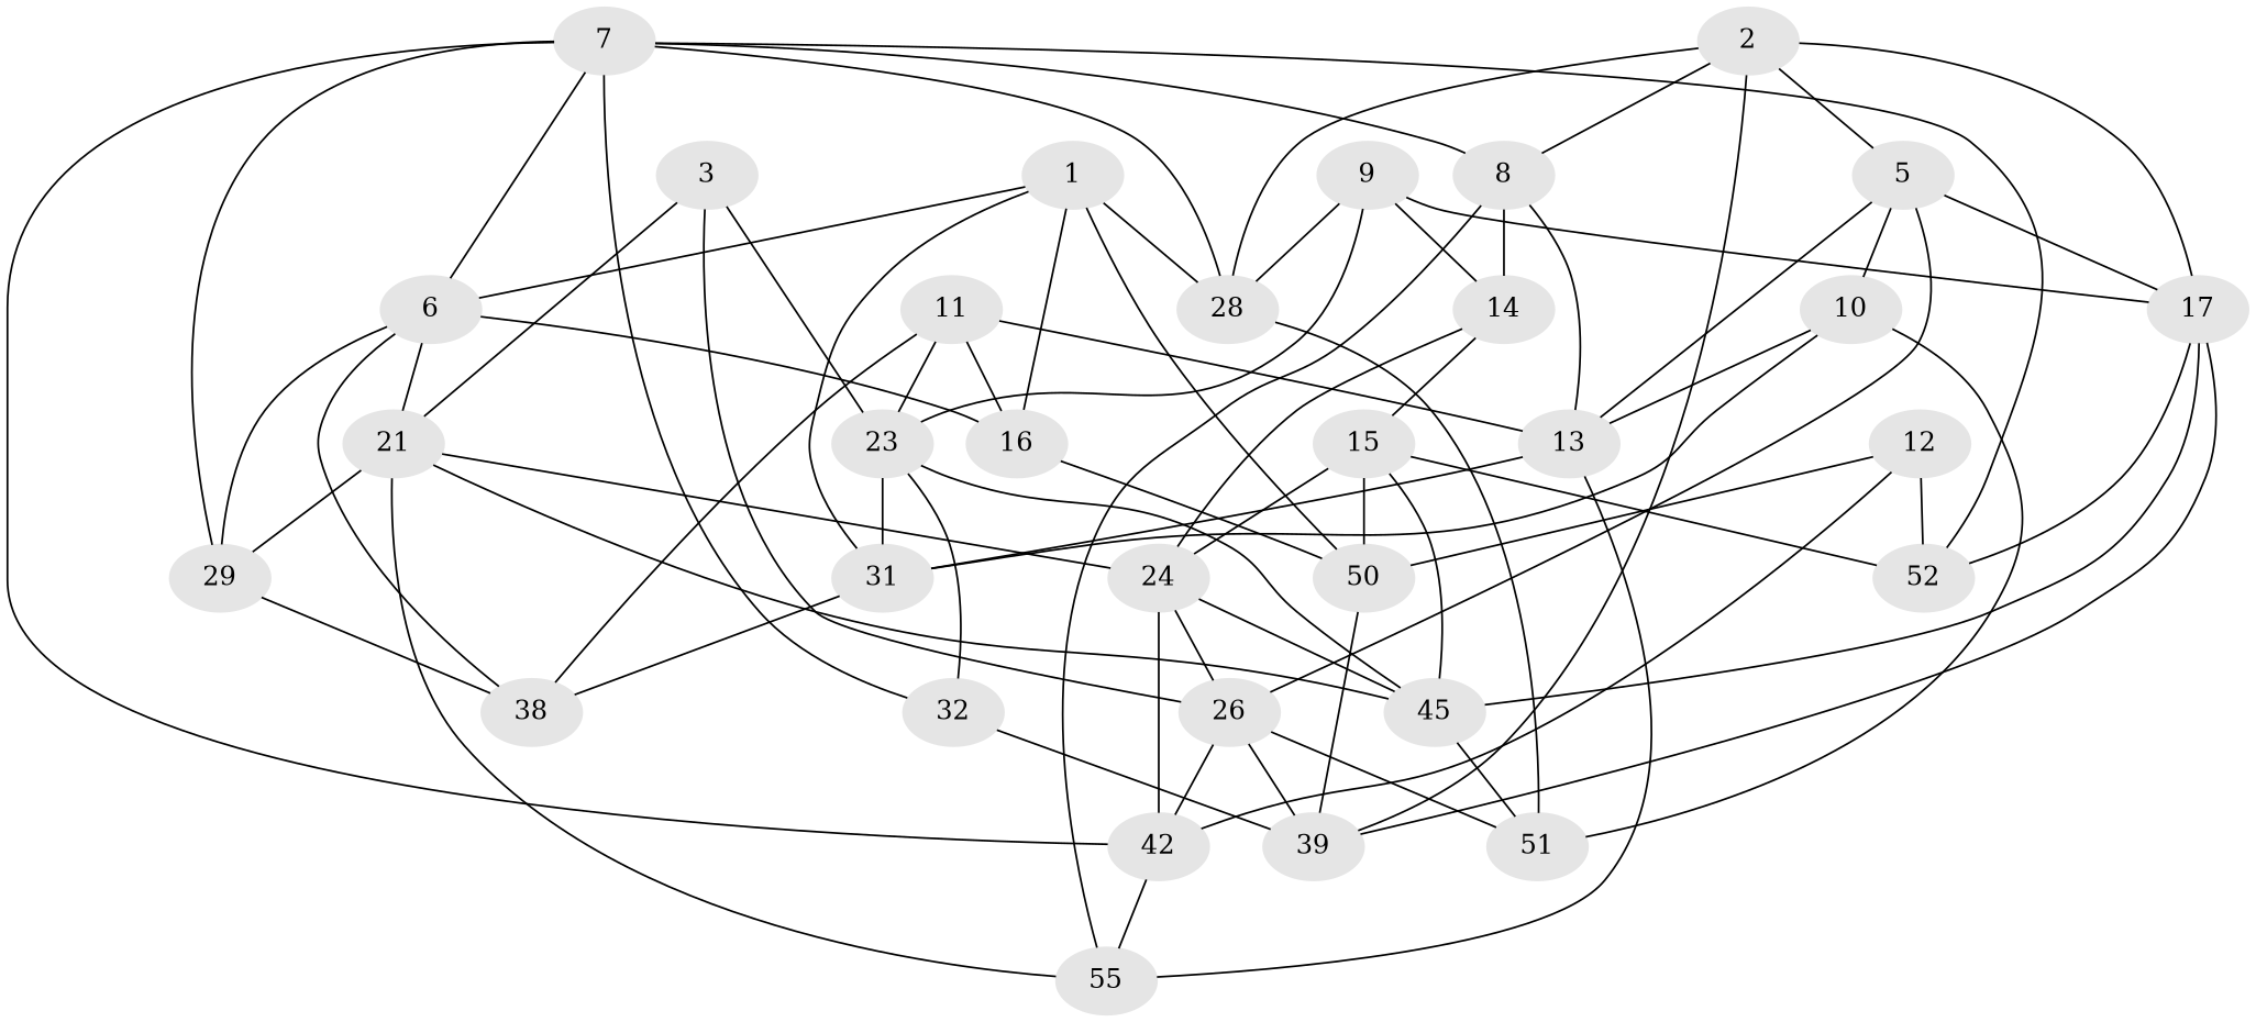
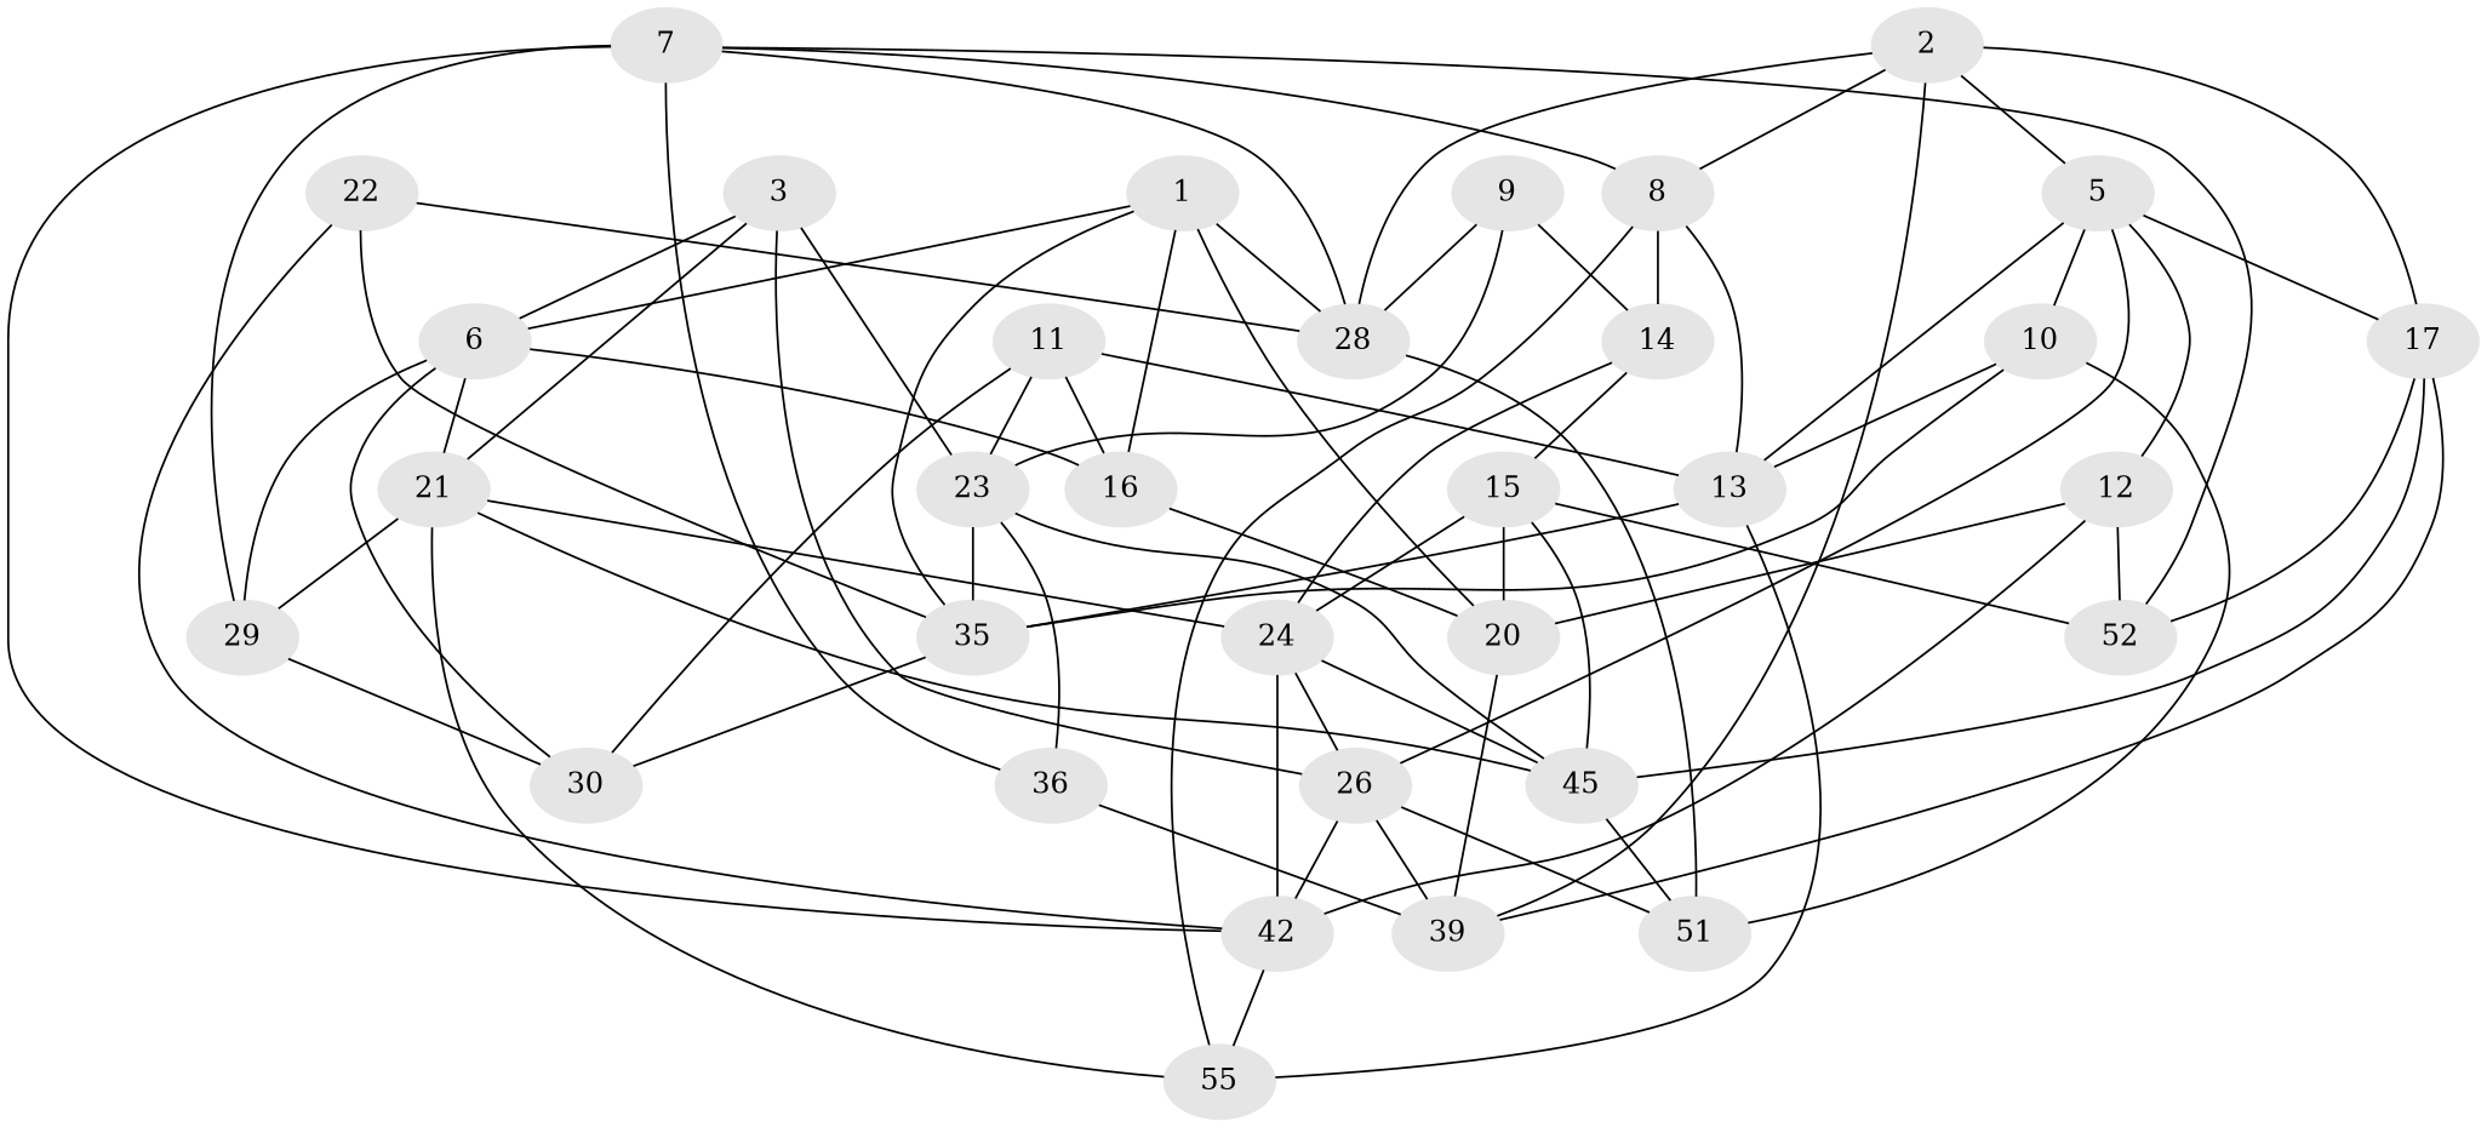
  graph {
    node [color=gray90 style=filled]
    1 [super="+4"]
    6 [super="+18"]
    16
-   20 [super="+37" label=50]
+   20 [super="+37"]
    28 [super="+46"]
-   31 [super="+41"]
+   31 [super="+41" label=35]
    21 [super="+44"]
    29
-   38
+   38 [label=30]
    39 [super="+57"]
    51 [super="+58"]
    2 [super="+25"]
    5 [super="+34"]
    8 [super="+43"]
    17 [super="+33"]
    26 [super="+36"]
    10 [super="+54"]
    12 [super="+30"]
    13 [super="+40"]
    14
    55
    52
    45 [super="+47"]
    3
    23 [super="+49"]
    24 [super="+35"]
-   32 [super="+50"]
+   32 [super="+50" label=36]
    42 [super="+56"]
    7 [super="+48"]
    15 [super="+27"]
    9
    11 [super="+53"]
+   22
    1 -- 6
    1 -- 16
    1 -- 20 [weight=2]
    1 -- 28
    1 -- 31
    6 -- 16
    6 -- 21
    6 -- 29
    6 -- 38
    16 -- 20
    20 -- 39
    28 -- 51
    31 -- 38
    21 -- 29
    21 -- 55
    21 -- 45
    21 -- 24
    29 -- 38
    2 -- 28
    2 -- 39
    2 -- 5
    2 -- 8
    2 -- 17
    5 -- 17
    5 -- 26
    5 -- 10
+   5 -- 12
    5 -- 13
    8 -- 13
    8 -- 14
    8 -- 55
    17 -- 39
    17 -- 52
    17 -- 45
    26 -- 39
    26 -- 51
    26 -- 42
    10 -- 31
    10 -- 51 [weight=2]
    10 -- 13
    12 -- 20
    12 -- 52
    12 -- 42
    13 -- 31
    13 -- 55
    14 -- 24
    14 -- 15
    45 -- 51
-   7 -- 6
+   3 -- 6
    3 -- 21
    3 -- 26
    3 -- 23
    23 -- 31
    23 -- 45
    23 -- 32
    24 -- 26
    24 -- 45
    24 -- 42
    32 -- 39 [weight=2]
    42 -- 55
    7 -- 28
    7 -- 29
    7 -- 8
    7 -- 52
    7 -- 32
    7 -- 42
    15 -- 20
    15 -- 52
    15 -- 45
    15 -- 24
    9 -- 28
-   9 -- 17
    9 -- 14
    9 -- 23
    11 -- 16
    11 -- 38
    11 -- 13
    11 -- 23
+   22 -- 28
+   22 -- 31
+   22 -- 42
  }
